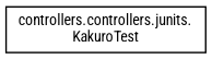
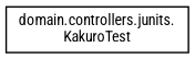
  digraph {
    rankdir=TB
    fontname="Roboto Condensed"
-   n1 [color=black fillcolor=white fontname="Roboto Condensed" fontsize=10 height=0.2 label="controllers.controllers.junits.\lKakuroTest" shape=record style=filled width=0.4]
+   n1 [color=black fillcolor=white fontname="Roboto Condensed" fontsize=10 height=0.2 label="domain.controllers.junits.\lKakuroTest" shape=record style=filled width=0.4]
  }
